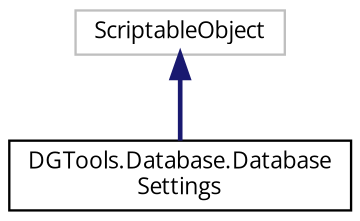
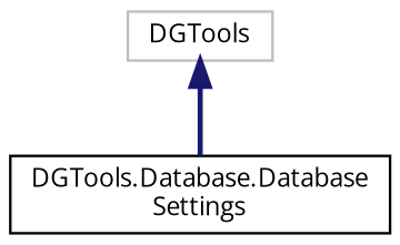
  digraph {
    rankdir=TB
    fontname="Open Sans"
    node [fillcolor=white fontname="Open Sans" fontsize=10 shape=record style=filled]
-   n1 [color=grey75 height=0.2 label=ScriptableObject width=0.4]
+   n1 [color=grey75 height=0.2 label=DGTools width=0.4]
    n2 [color=black height=0.2 label="DGTools.Database.Database\lSettings" width=0.4]
    n1 -> n2 [color=midnightblue dir=back fontname="Open Sans" fontsize=10 labelfontname=Helvetica labelfontsize=10 style=bold]
  }
